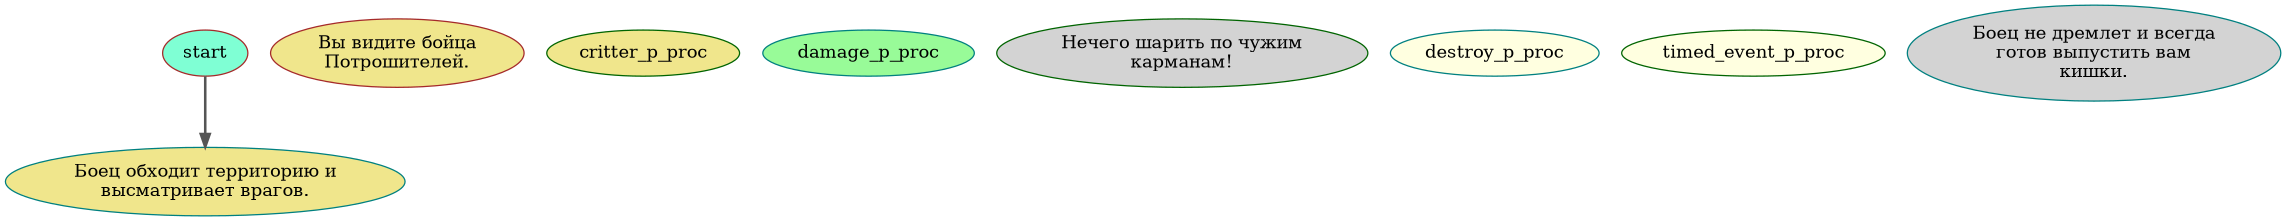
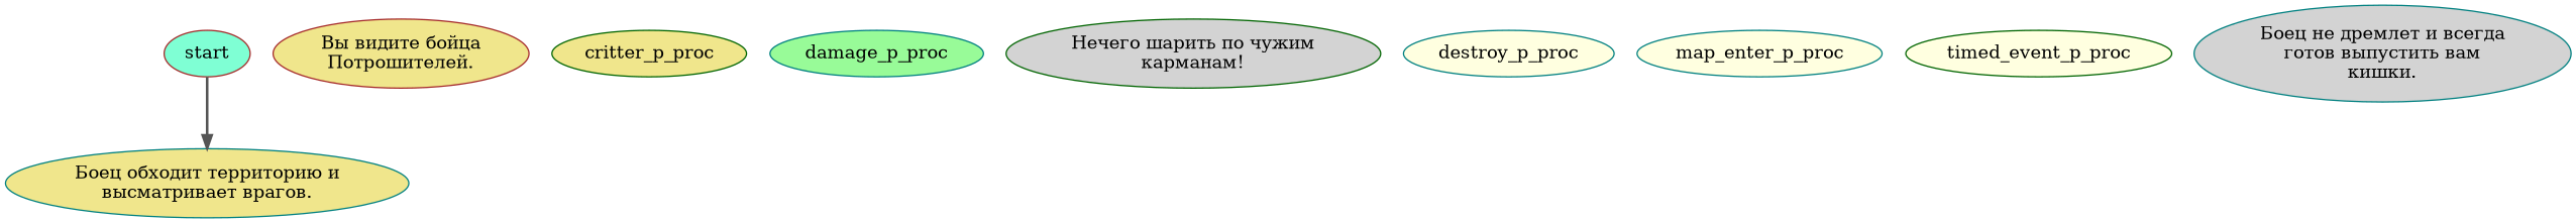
  digraph {
    node [color=teal fillcolor=khaki style=filled]
    start [color=brown fillcolor=aquamarine]
    n2 [label="Боец обходит территорию и\nвысматривает врагов."]
    n3 [color=brown label="Вы видите бойца\nПотрошителей."]
    critter_p_proc [color=darkgreen]
    damage_p_proc [fillcolor=palegreen]
    n6 [color=darkgreen fillcolor=lightgrey label="Нечего шарить по чужим\nкарманам!"]
    destroy_p_proc [fillcolor=lightyellow]
+   map_enter_p_proc [fillcolor=lightyellow]
    timed_event_p_proc [color=darkgreen fillcolor=lightyellow]
    n10 [fillcolor=lightgrey label="Боец не дремлет и всегда\nготов выпустить вам\nкишки."]
    start -> n2 [color="#555555" style=bold]
  }
